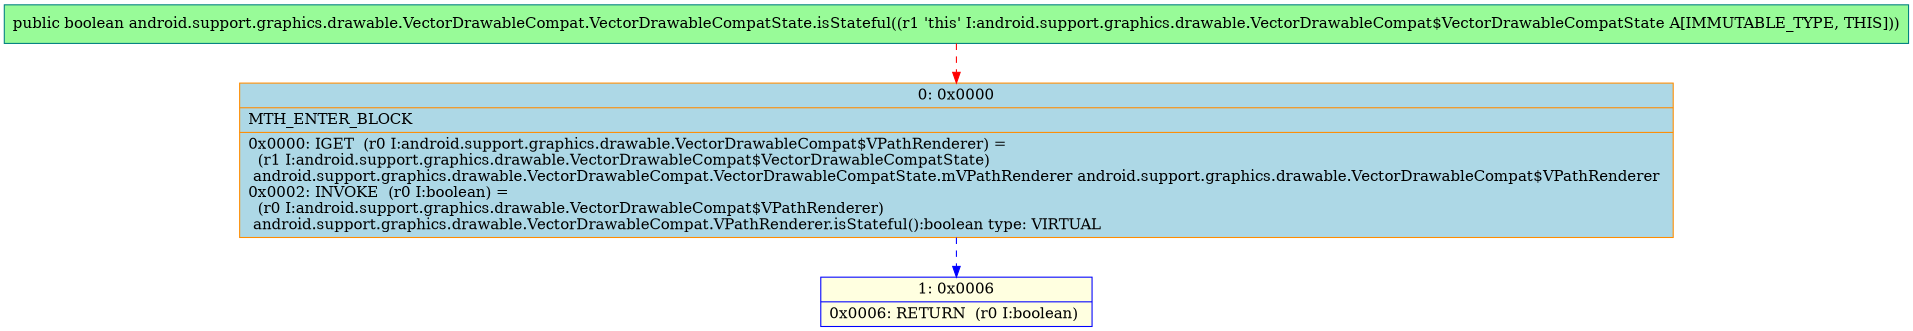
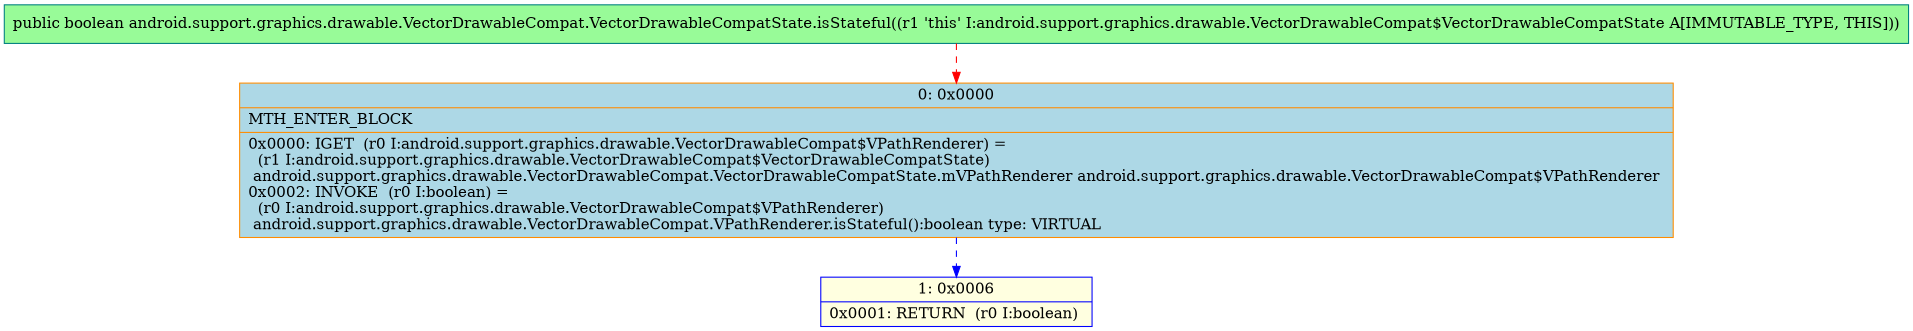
  digraph {
    node [shape=record style=filled]
    edge [style=dashed]
    n1 [label="{0\:\ 0x0000|MTH_ENTER_BLOCK\l|0x0000: IGET  (r0 I:android.support.graphics.drawable.VectorDrawableCompat$VPathRenderer) = \l  (r1 I:android.support.graphics.drawable.VectorDrawableCompat$VectorDrawableCompatState)\l android.support.graphics.drawable.VectorDrawableCompat.VectorDrawableCompatState.mVPathRenderer android.support.graphics.drawable.VectorDrawableCompat$VPathRenderer \l0x0002: INVOKE  (r0 I:boolean) = \l  (r0 I:android.support.graphics.drawable.VectorDrawableCompat$VPathRenderer)\l android.support.graphics.drawable.VectorDrawableCompat.VPathRenderer.isStateful():boolean type: VIRTUAL \l}" fillcolor=lightblue color=darkorange]
-   n2 [label="{1\:\ 0x0006|0x0006: RETURN  (r0 I:boolean) \l}" fillcolor=lightyellow color=blue]
+   n2 [label="{1\:\ 0x0006|0x0001: RETURN  (r0 I:boolean) \l}" fillcolor=lightyellow color=blue]
    n3 [label="{public boolean android.support.graphics.drawable.VectorDrawableCompat.VectorDrawableCompatState.isStateful((r1 'this' I:android.support.graphics.drawable.VectorDrawableCompat$VectorDrawableCompatState A[IMMUTABLE_TYPE, THIS])) }" fillcolor=palegreen color=teal]
    n1 -> n2 [color=blue]
    n3 -> n1 [color=red]
  }
